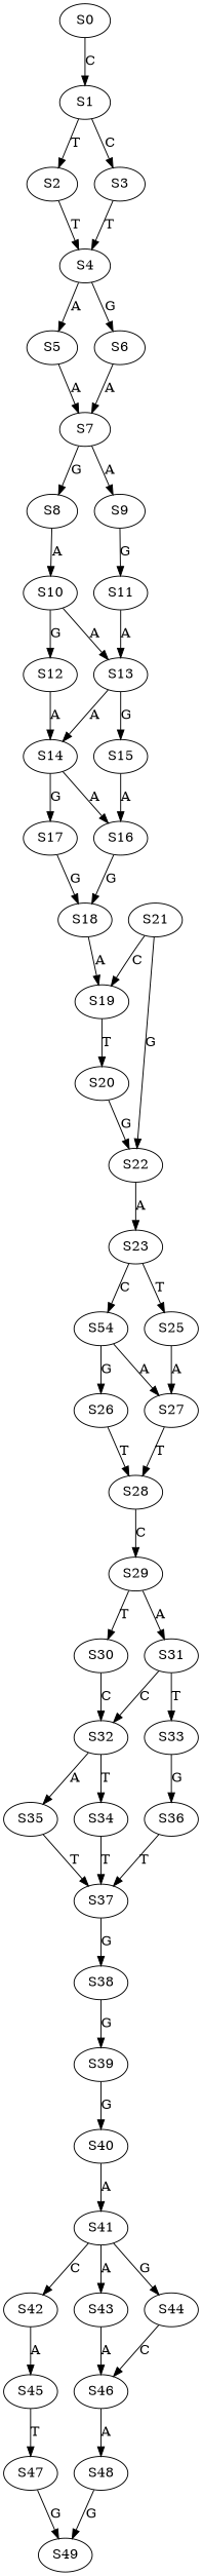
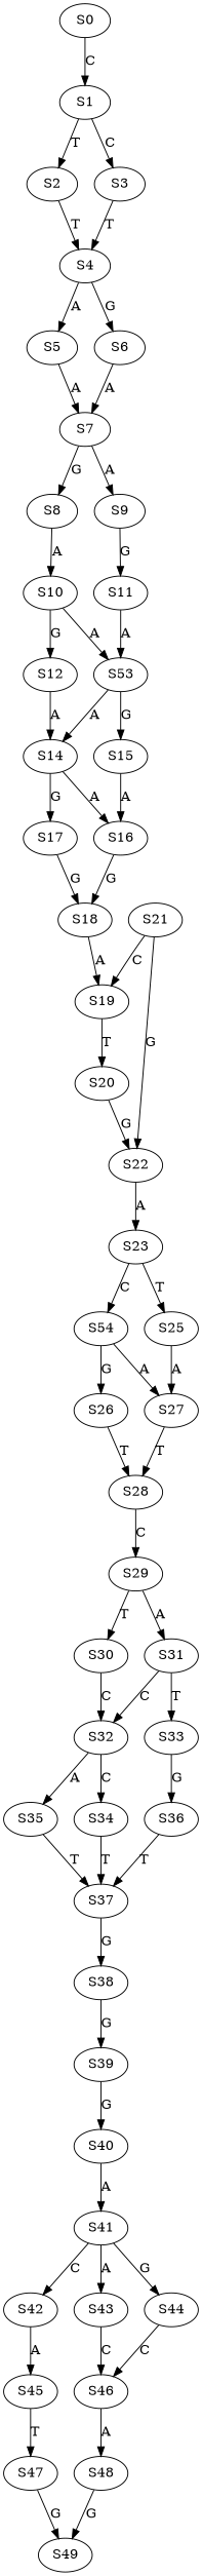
  strict digraph {
    S0
    S1
    S2
    S3
    S4
    S5
    S6
    S7
    S8
    S9
    S10
    S11
    S12
-   S13
+   S13 [label=S53]
    S14
    S15
    S16
    S17
    S18
    S19
    S20
    S22
    S21
    S23
    n25 [label=S54]
    S25
    S26
    S27
    S28
    S29
    S30
    S31
    S32
    S33
    S34
    S35
    S36
    S37
    S38
    S39
    S40
    S41
    S42
    S43
    S44
    S45
    S46
    S47
    S48
    S49
    S0 -> S1 [label=C]
    S1 -> S2 [label=T]
    S1 -> S3 [label=C]
    S2 -> S4 [label=T]
    S3 -> S4 [label=T]
    S4 -> S5 [label=A]
    S4 -> S6 [label=G]
    S5 -> S7 [label=A]
    S6 -> S7 [label=A]
    S7 -> S8 [label=G]
    S7 -> S9 [label=A]
    S8 -> S10 [label=A]
    S9 -> S11 [label=G]
    S10 -> S12 [label=G]
    S10 -> S13 [label=A]
    S11 -> S13 [label=A]
    S12 -> S14 [label=A]
    S13 -> S14 [label=A]
    S13 -> S15 [label=G]
    S14 -> S16 [label=A]
    S14 -> S17 [label=G]
    S15 -> S16 [label=A]
    S16 -> S18 [label=G]
    S17 -> S18 [label=G]
    S18 -> S19 [label=A]
    S19 -> S20 [label=T]
    S20 -> S22 [label=G]
    S22 -> S23 [label=A]
    S21 -> S19 [label=C]
    S21 -> S22 [label=G]
    S23 -> n25 [label=C]
    S23 -> S25 [label=T]
    n25 -> S26 [label=G]
    n25 -> S27 [label=A]
    S25 -> S27 [label=A]
    S26 -> S28 [label=T]
    S27 -> S28 [label=T]
    S28 -> S29 [label=C]
    S29 -> S30 [label=T]
    S29 -> S31 [label=A]
    S30 -> S32 [label=C]
    S31 -> S32 [label=C]
    S31 -> S33 [label=T]
-   S32 -> S34 [label=T]
+   S32 -> S34 [label=C]
    S32 -> S35 [label=A]
    S33 -> S36 [label=G]
    S34 -> S37 [label=T]
    S35 -> S37 [label=T]
    S36 -> S37 [label=T]
    S37 -> S38 [label=G]
    S38 -> S39 [label=G]
    S39 -> S40 [label=G]
    S40 -> S41 [label=A]
    S41 -> S42 [label=C]
    S41 -> S43 [label=A]
    S41 -> S44 [label=G]
    S42 -> S45 [label=A]
-   S43 -> S46 [label=A]
+   S43 -> S46 [label=C]
    S44 -> S46 [label=C]
    S45 -> S47 [label=T]
    S46 -> S48 [label=A]
    S47 -> S49 [label=G]
    S48 -> S49 [label=G]
  }
